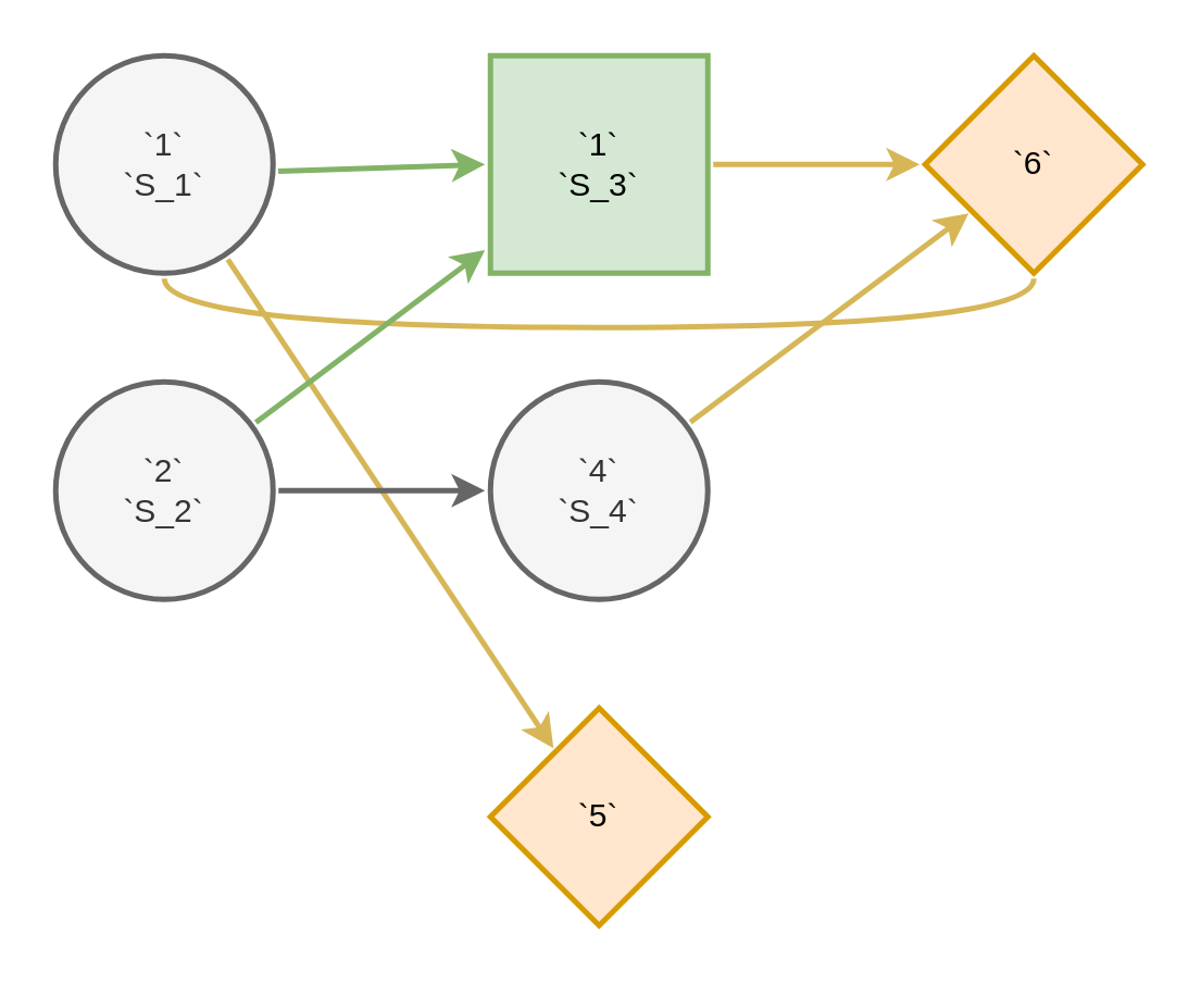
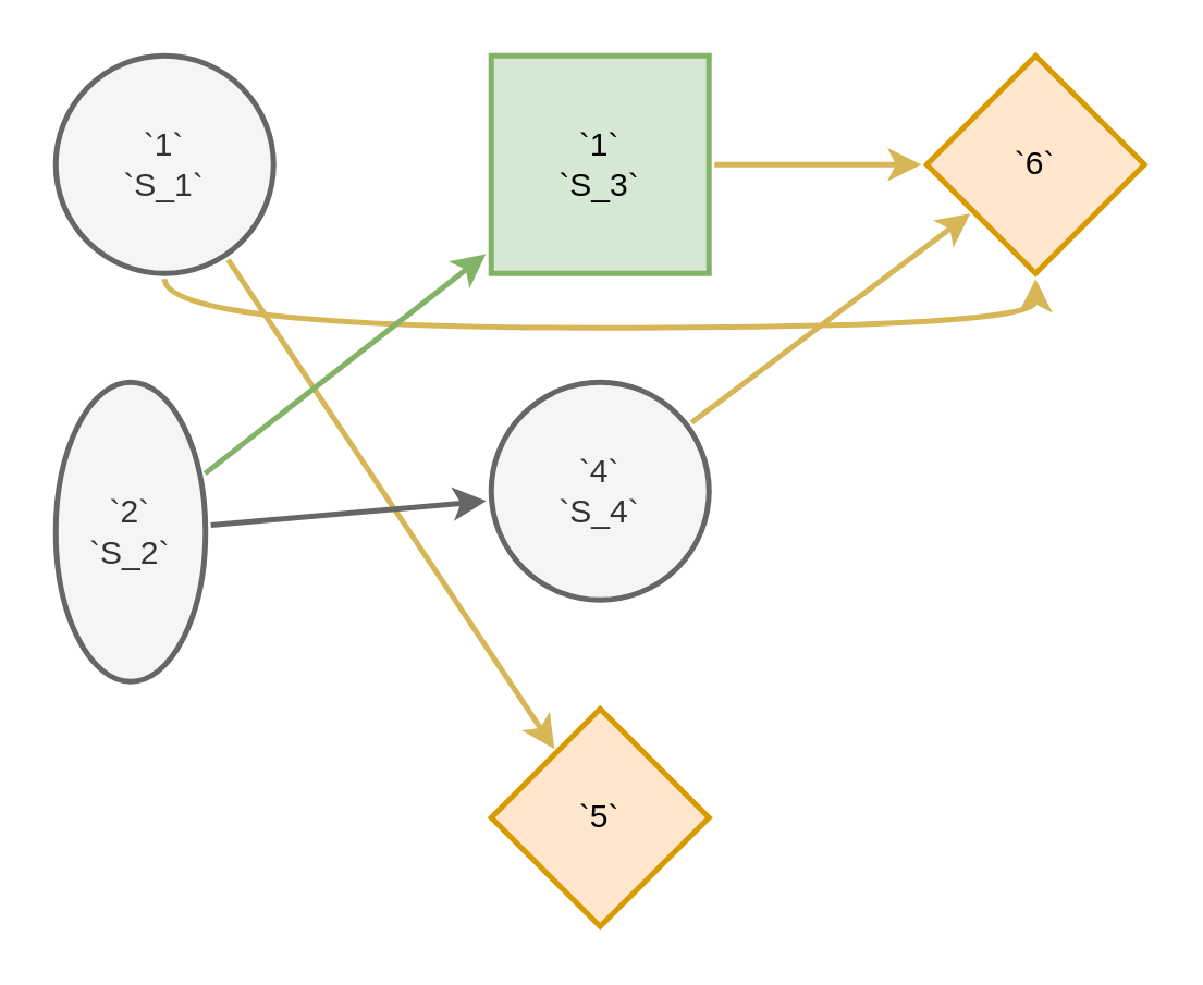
  <mxCell id="0" />
  <mxCell id="1" parent="0" />
- <mxCell id="2" style="rounded=0;orthogonalLoop=1;jettySize=auto;html=1;strokeWidth=2;fillColor=#d5e8d4;strokeColor=#82b366;" parent="1" source="5" target="10" edge="1"><mxGeometry relative="1" as="geometry" /></mxCell>
- <mxCell id="3" style="edgeStyle=orthogonalEdgeStyle;curved=1;rounded=0;orthogonalLoop=1;jettySize=auto;html=1;strokeWidth=2;fillColor=#fff2cc;strokeColor=#d6b656;endArrow=none;" parent="1" source="5" target="13" edge="1"><mxGeometry relative="1" as="geometry"><Array as="points"><mxPoint x="60" y="120" /><mxPoint x="380" y="120" /></Array></mxGeometry></mxCell>
+ <mxCell id="3" style="edgeStyle=orthogonalEdgeStyle;curved=1;rounded=0;orthogonalLoop=1;jettySize=auto;html=1;strokeWidth=2;fillColor=#fff2cc;strokeColor=#d6b656;" parent="1" source="5" target="13" edge="1"><mxGeometry relative="1" as="geometry"><Array as="points"><mxPoint x="60" y="120" /><mxPoint x="380" y="120" /></Array></mxGeometry></mxCell>
  <mxCell id="4" style="rounded=0;orthogonalLoop=1;jettySize=auto;html=1;strokeWidth=2;fillColor=#fff2cc;strokeColor=#d6b656;" parent="1" source="5" target="14" edge="1"><mxGeometry relative="1" as="geometry" /></mxCell>
  <mxCell id="5" value="`1`&lt;br&gt;`S_1`" style="ellipse;whiteSpace=wrap;html=1;aspect=fixed;fontFamily=Helvetica;fontSize=12;fontColor=#333333;align=center;strokeColor=#666666;fillColor=#f5f5f5;strokeWidth=2;perimeterSpacing=2;" parent="1" vertex="1"><mxGeometry x="20" y="20" width="80" height="80" as="geometry" /></mxCell>
  <mxCell id="6" style="rounded=0;orthogonalLoop=1;jettySize=auto;html=1;strokeWidth=2;fillColor=#f5f5f5;strokeColor=#666666;" parent="1" source="8" target="12" edge="1"><mxGeometry relative="1" as="geometry" /></mxCell>
  <mxCell id="7" style="edgeStyle=none;rounded=0;orthogonalLoop=1;jettySize=auto;html=1;strokeWidth=2;fillColor=#d5e8d4;strokeColor=#82b366;" parent="1" source="8" target="10" edge="1"><mxGeometry relative="1" as="geometry" /></mxCell>
- <mxCell id="8" value="`2`&lt;br&gt;`S_2`" style="ellipse;whiteSpace=wrap;html=1;aspect=fixed;fillColor=#f5f5f5;strokeColor=#666666;fontColor=#333333;strokeWidth=2;perimeterSpacing=2;" parent="1" vertex="1"><mxGeometry x="20" y="140" width="80" height="80" as="geometry" /></mxCell>
+ <mxCell id="8" value="`2`&lt;br&gt;`S_2`" style="ellipse;whiteSpace=wrap;html=1;aspect=fixed;fillColor=#f5f5f5;strokeColor=#666666;fontColor=#333333;strokeWidth=2;perimeterSpacing=2;" parent="1" vertex="1"><mxGeometry x="20" y="140" width="55" height="110" as="geometry" /></mxCell>
  <mxCell id="9" style="edgeStyle=none;rounded=0;orthogonalLoop=1;jettySize=auto;html=1;strokeWidth=2;fillColor=#fff2cc;strokeColor=#d6b656;" parent="1" source="10" target="13" edge="1"><mxGeometry relative="1" as="geometry" /></mxCell>
  <mxCell id="10" value="`1`&lt;br&gt;`S_3`" style="whiteSpace=wrap;html=1;aspect=fixed;fontFamily=Helvetica;fontSize=12;align=center;strokeColor=#82b366;fillColor=#d5e8d4;strokeWidth=2;perimeterSpacing=2;" parent="1" vertex="1"><mxGeometry x="180" y="20" width="80" height="80" as="geometry" /></mxCell>
  <mxCell id="11" style="edgeStyle=none;rounded=0;orthogonalLoop=1;jettySize=auto;html=1;strokeWidth=2;fillColor=#fff2cc;strokeColor=#d6b656;" parent="1" source="12" target="13" edge="1"><mxGeometry relative="1" as="geometry" /></mxCell>
  <mxCell id="12" value="`4`&lt;br&gt;`S_4`" style="ellipse;whiteSpace=wrap;html=1;aspect=fixed;fillColor=#f5f5f5;strokeColor=#666666;fontColor=#333333;strokeWidth=2;perimeterSpacing=2;" parent="1" vertex="1"><mxGeometry x="180" y="140" width="80" height="80" as="geometry" /></mxCell>
  <mxCell id="13" value="`6`" style="rhombus;whiteSpace=wrap;html=1;fontFamily=Helvetica;fontSize=12;align=center;strokeColor=#d79b00;fillColor=#ffe6cc;strokeWidth=2;perimeterSpacing=2;" parent="1" vertex="1"><mxGeometry x="340" y="20" width="80" height="80" as="geometry" /></mxCell>
  <mxCell id="14" value="`5`" style="rhombus;whiteSpace=wrap;html=1;fillColor=#ffe6cc;strokeColor=#d79b00;strokeWidth=2;perimeterSpacing=2;" parent="1" vertex="1"><mxGeometry x="180" y="260" width="80" height="80" as="geometry" /></mxCell>
